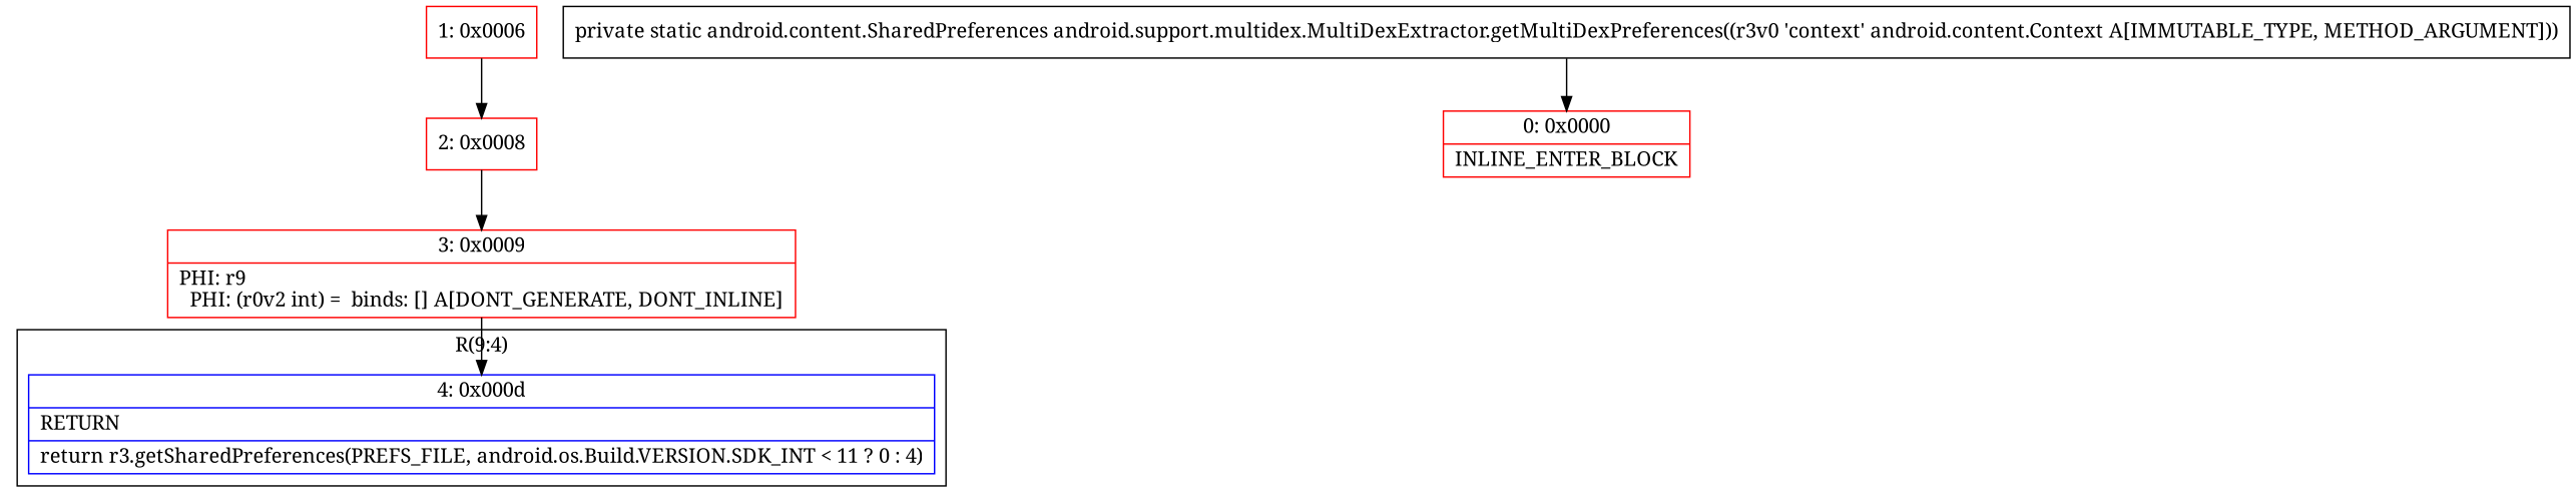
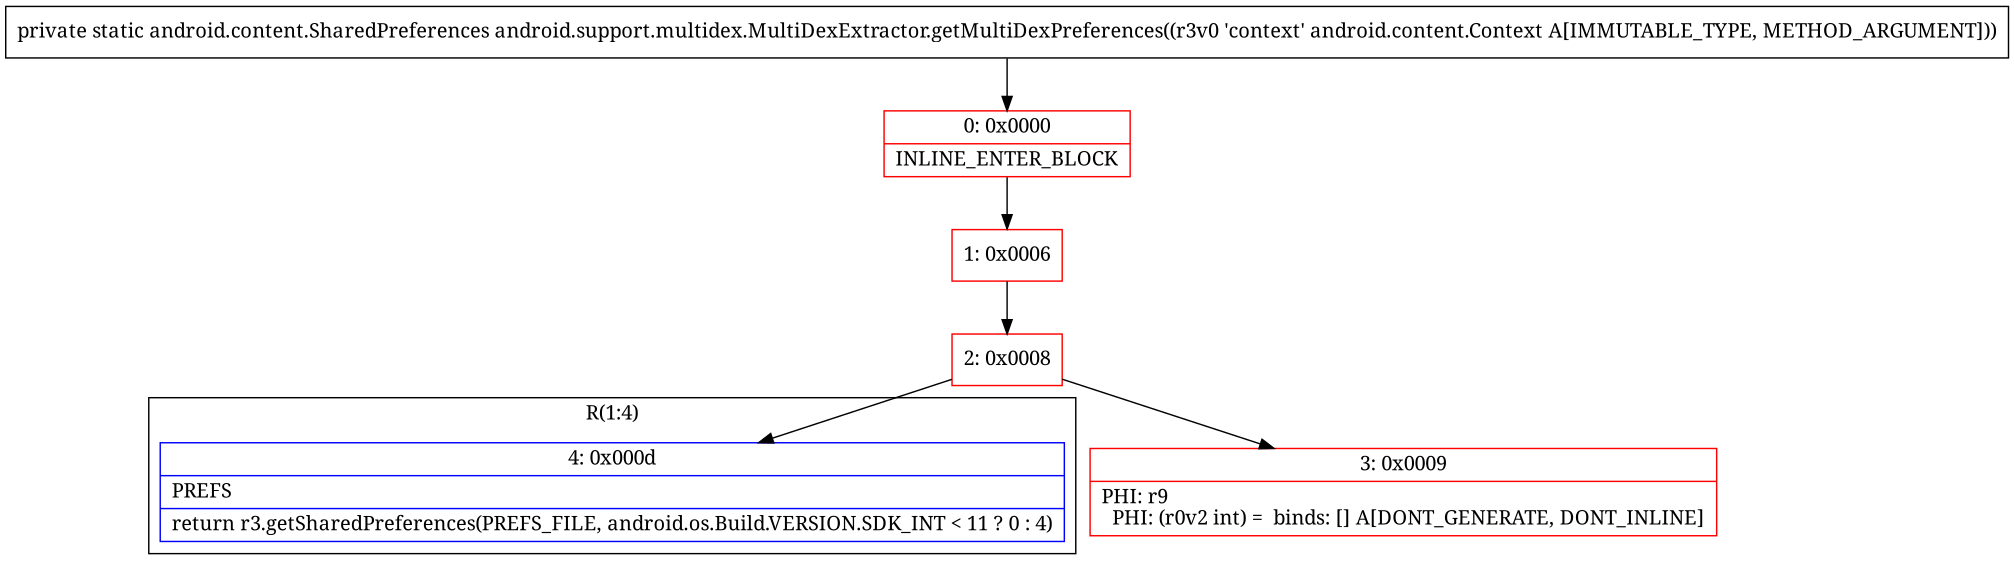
  digraph {
    fontname="Noto Serif"
    node [color=red fontname="Noto Serif" shape=record]
    edge [fontname="Noto Serif"]
-   n1 [color=blue label="{4\:\ 0x000d|RETURN\l|return r3.getSharedPreferences(PREFS_FILE, android.os.Build.VERSION.SDK_INT \< 11 ? 0 : 4)\l}"]
+   n1 [color=blue label="{4\:\ 0x000d|PREFS\l|return r3.getSharedPreferences(PREFS_FILE, android.os.Build.VERSION.SDK_INT \< 11 ? 0 : 4)\l}"]
    n2 [label="{0\:\ 0x0000|INLINE_ENTER_BLOCK\l}"]
    n3 [label="{1\:\ 0x0006}"]
    n4 [label="{2\:\ 0x0008}"]
    n5 [label="{3\:\ 0x0009|PHI: r9 \l  PHI: (r0v2 int) =  binds: [] A[DONT_GENERATE, DONT_INLINE]\l}"]
    n6 [label="{private static android.content.SharedPreferences android.support.multidex.MultiDexExtractor.getMultiDexPreferences((r3v0 'context' android.content.Context A[IMMUTABLE_TYPE, METHOD_ARGUMENT])) }" color=""]
    subgraph cluster_1 {
-     label="R(9:4)"
+     label="R(1:4)"
      n1
    }
+   n2 -> n3
    n3 -> n4
    n4 -> n5
-   n5 -> n1
+   n4 -> n1
    n6 -> n2
  }
